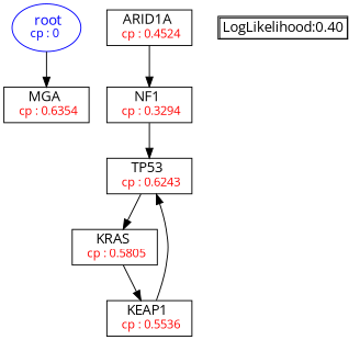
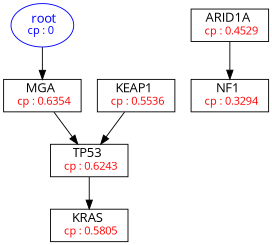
  digraph {
    fontname="Open Sans"
    fontsize=10
    node [fontname="Open Sans" shape=box]
    edge [fontname="Open Sans"]
    n1 [color=Blue label=<<font color='Blue'> root</font><br/><font color='Blue' POINT-SIZE='12'>cp : 0 </font>> shape=oval]
    n2 [label=<MGA <br/> <font color='Red' POINT-SIZE='12'> cp : 0.6354 </font>>]
    n3 [label=<TP53 <br/> <font color='Red' POINT-SIZE='12'> cp : 0.6243 </font>>]
    n4 [label=<KRAS <br/> <font color='Red' POINT-SIZE='12'> cp : 0.5805 </font>>]
    n5 [label=<KEAP1 <br/> <font color='Red' POINT-SIZE='12'> cp : 0.5536 </font>>]
-   n6 [label=<ARID1A <br/> <font color='Red' POINT-SIZE='12'> cp : 0.4524 </font>>]
+   n6 [label=<ARID1A <br/> <font color='Red' POINT-SIZE='12'> cp : 0.4529 </font>>]
    n7 [label=<NF1 <br/> <font color='Red' POINT-SIZE='12'> cp : 0.3294 </font>>]
-   n8 [label=<<TABLE BORDER="1" CELLBORDER="1" CELLSPACING="0" >     <TR><TD ALIGN="LEFT">LogLikelihood:0.40</TD></TR>     </TABLE>> shape=plaintext]
    n1 -> n2
-   n7 -> n3
+   n2 -> n3
    n3 -> n4
-   n4 -> n5
    n5 -> n3
    n6 -> n7
  }
